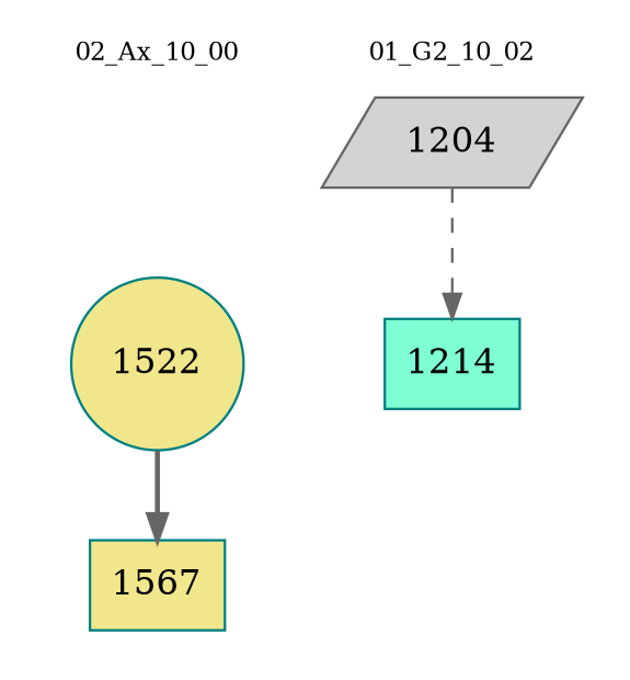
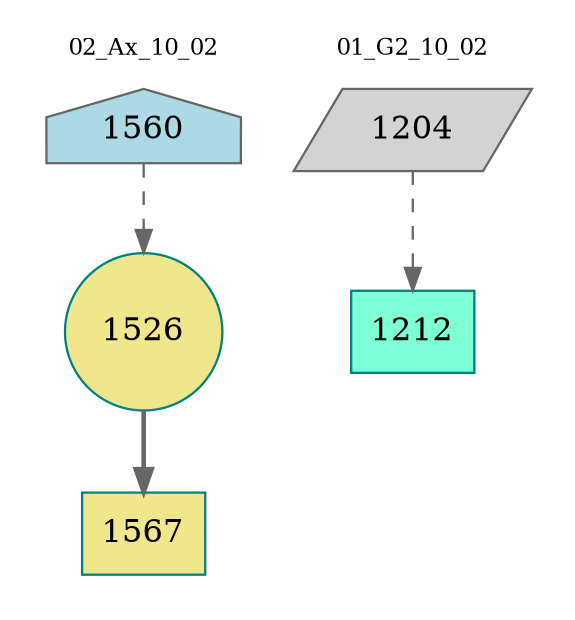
  digraph {
    node [color=teal fillcolor=khaki shape=box style=filled]
    edge [color=gray40 style=dashed]
-   n2 [label=1522 shape=circle]
+   n1 [color=gray40 fillcolor=lightblue label=1560 shape=house]
+   n2 [label=1526 shape=circle]
    n3 [label=1567]
    n4 [color=gray40 fillcolor=lightgrey label=1204 shape=parallelogram]
-   n5 [fillcolor=aquamarine label=1214]
+   n5 [fillcolor=aquamarine label=1212]
    subgraph cluster_1 {
      color=white
      fontsize=10
-     label="02_Ax_10_00"
+     label="02_Ax_10_02"
+     n1
      n2
      n3
    }
    subgraph cluster_2 {
      color=white
      fontsize=10
      label="01_G2_10_02"
      n4
      n5
    }
+   n1 -> n2
    n2 -> n3 [style=bold]
    n4 -> n5
  }
